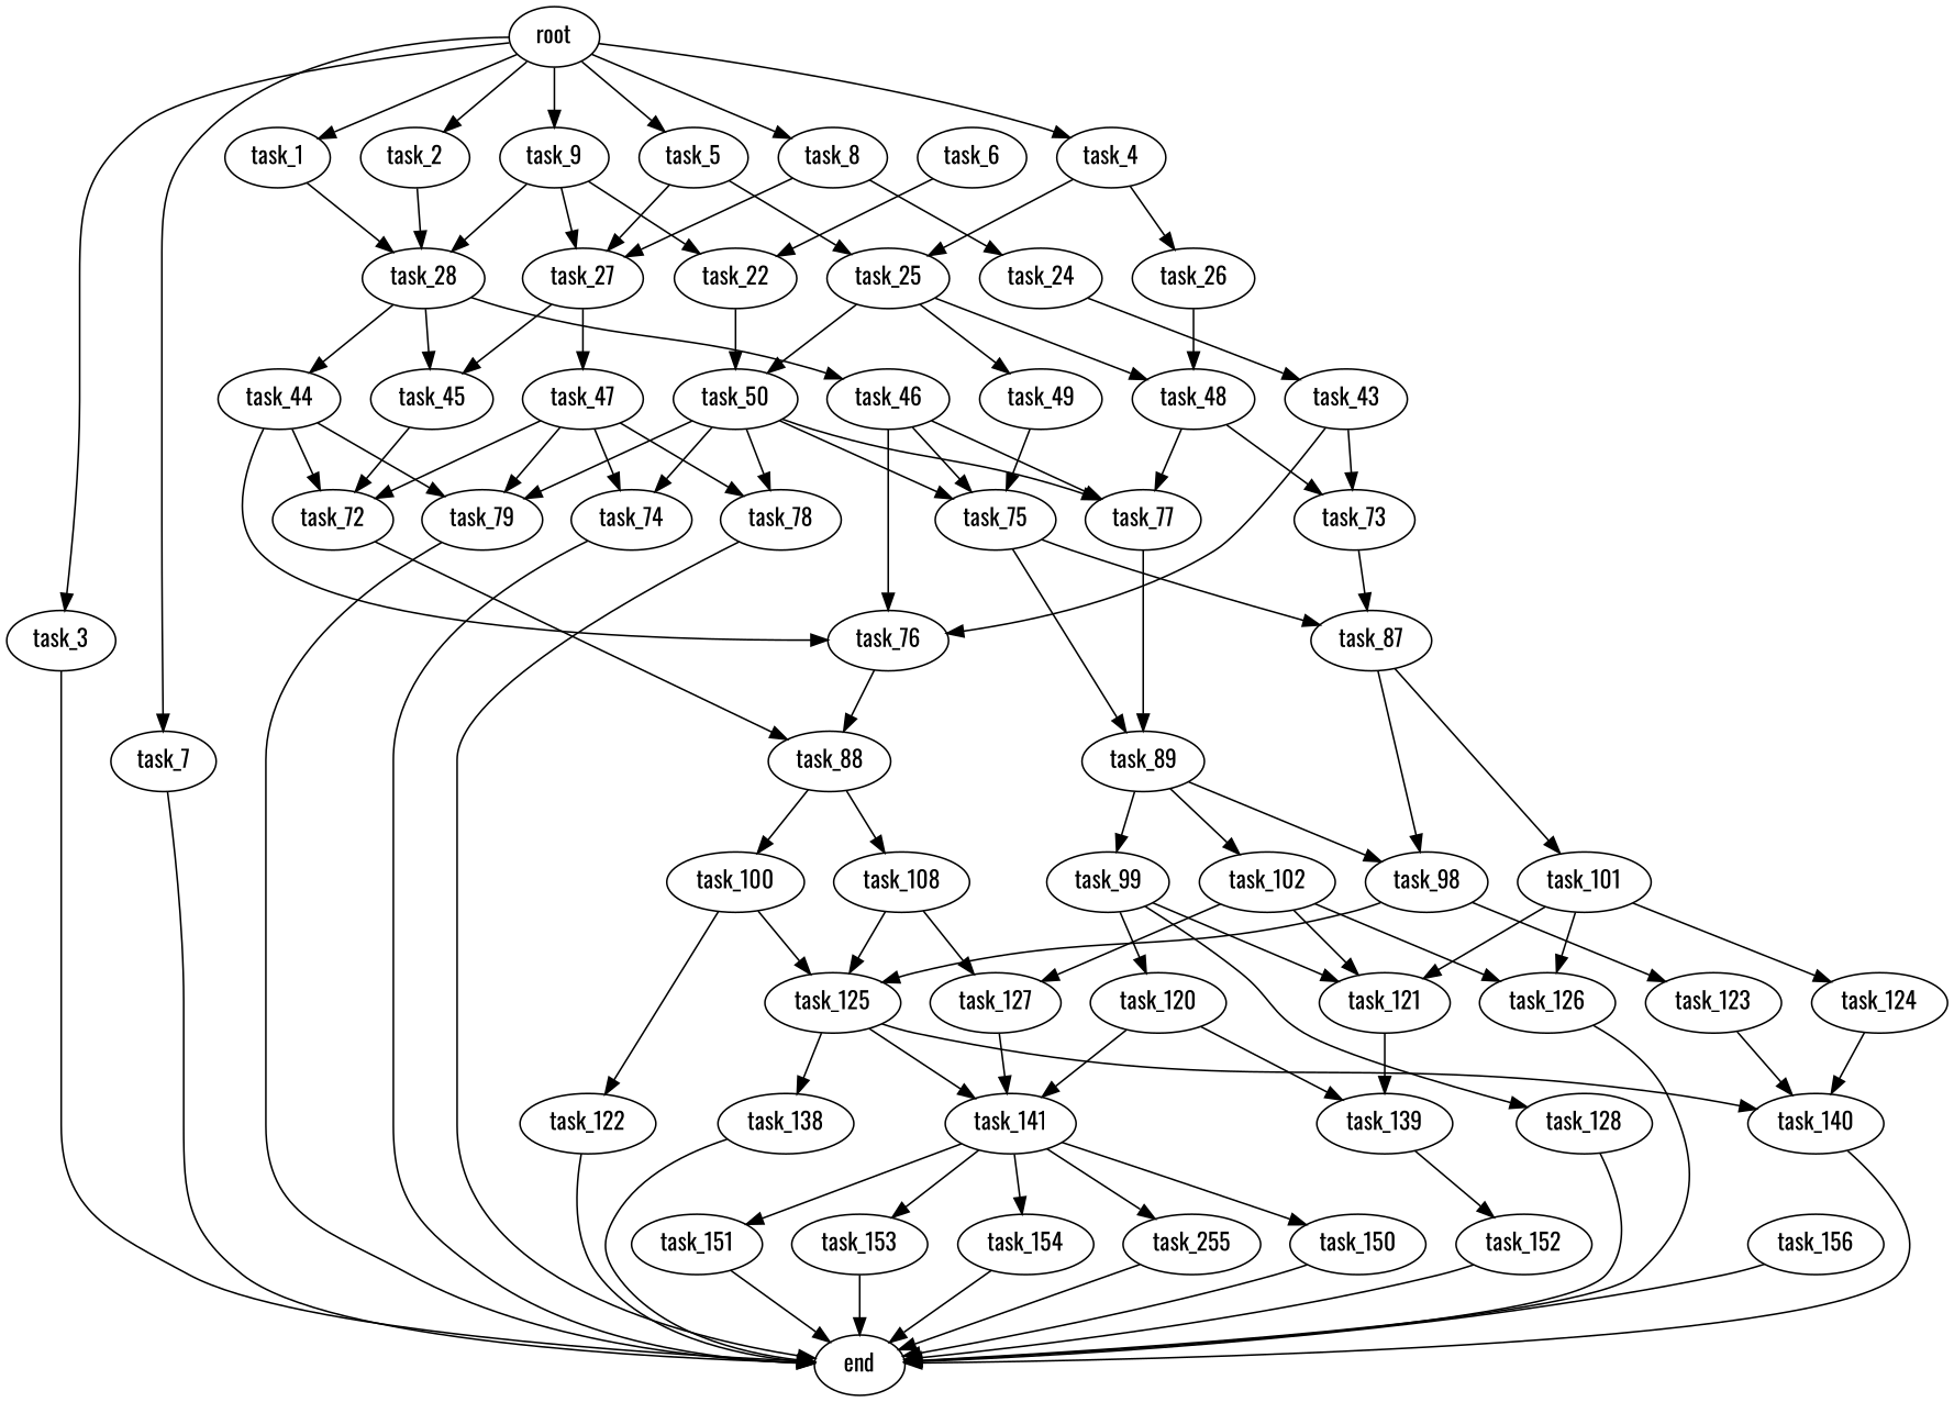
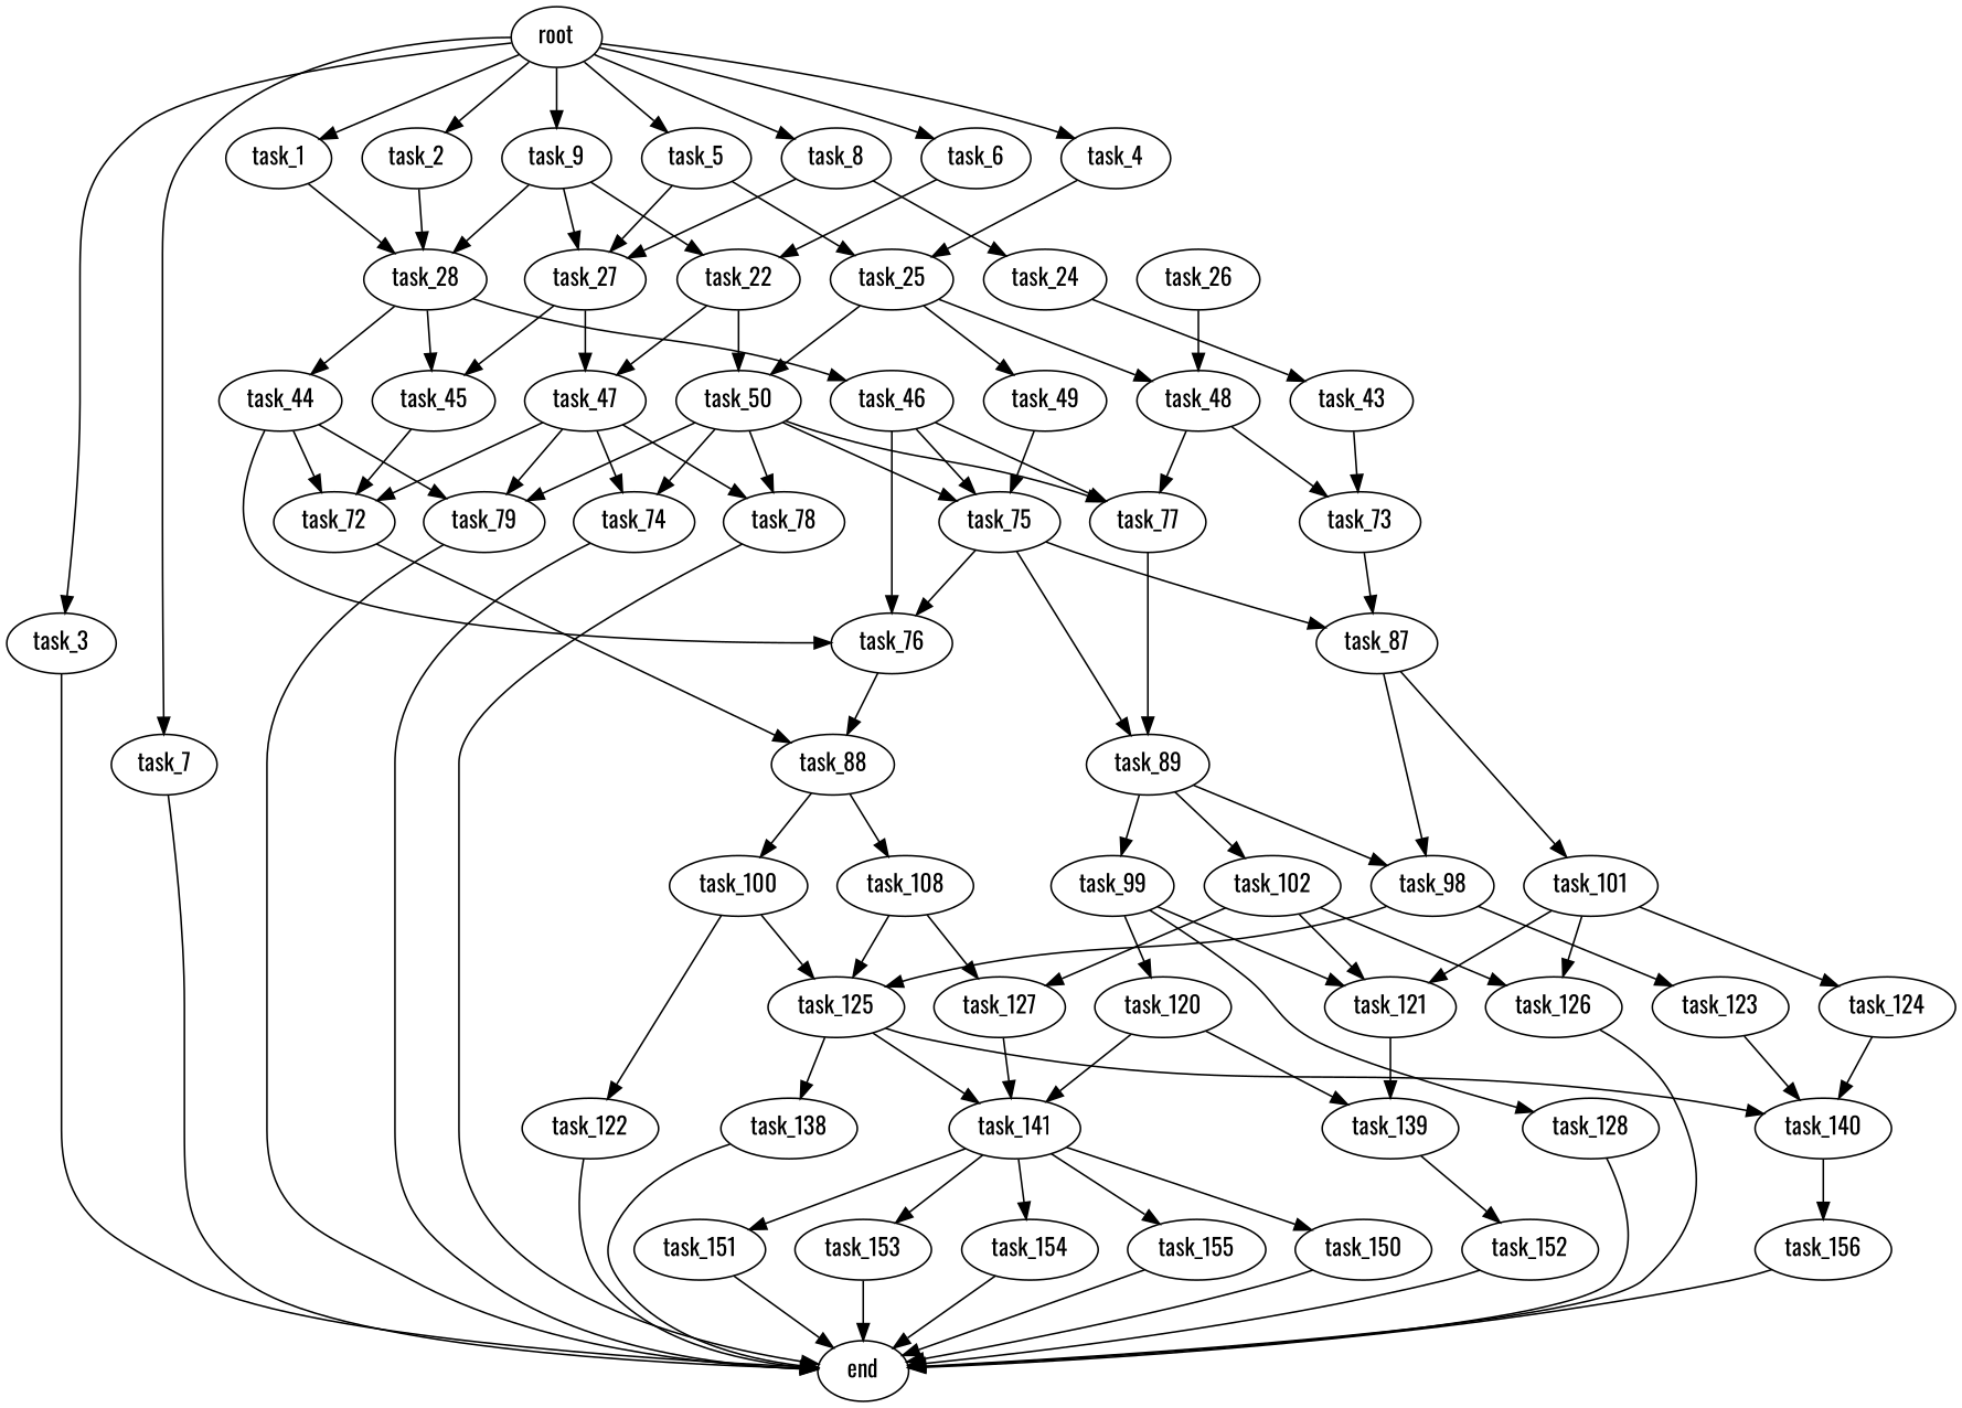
  digraph {
    fontname=Oswald
    node [fontname=Oswald]
    edge [fontname=Oswald]
    root
    task_1
    task_2
    task_3
    task_4
    task_5
    task_6
    task_7
    task_8
    task_9
    task_28
    end
    task_25
    task_26
    task_27
    n16 [label=task_22]
    task_24
    task_45
    task_44
    task_46
    task_48
    task_49
    task_50
    task_47
    task_43
    task_73
    task_76
    task_77
    task_75
    task_79
    task_74
    task_78
    task_72
    task_87
    task_88
    task_89
    task_100
    n38 [label=task_108]
    task_98
    task_101
    task_99
    task_102
    task_123
    task_125
    task_121
    task_124
    task_126
    task_122
    task_127
    task_120
    task_128
    task_140
    task_141
    task_138
    task_139
    task_152
    task_150
    task_151
    task_153
    task_154
-   task_155 [label=task_255]
+   task_155
    task_156
    root -> task_1
    root -> task_2
    root -> task_3
    root -> task_4
    root -> task_5
+   root -> task_6
    root -> task_7
    root -> task_8
    root -> task_9
    task_1 -> task_28
    task_2 -> task_28
    task_3 -> end
    task_4 -> task_25
-   task_4 -> task_26
    task_5 -> task_25
    task_5 -> task_27
    task_6 -> n16
    task_7 -> end
    task_8 -> task_27
    task_8 -> task_24
    task_9 -> task_28
    task_9 -> task_27
    task_9 -> n16
    task_28 -> task_45
    task_28 -> task_44
    task_28 -> task_46
    task_25 -> task_48
    task_25 -> task_49
    task_25 -> task_50
    task_26 -> task_48
    task_27 -> task_45
    task_27 -> task_47
    n16 -> task_50
+   n16 -> task_47
    task_24 -> task_43
    task_45 -> task_72
    task_44 -> task_76
    task_44 -> task_79
    task_44 -> task_72
    task_46 -> task_76
    task_46 -> task_77
    task_46 -> task_75
    task_48 -> task_73
    task_48 -> task_77
    task_49 -> task_75
    task_50 -> task_77
    task_50 -> task_75
    task_50 -> task_79
    task_50 -> task_74
    task_50 -> task_78
    task_47 -> task_79
    task_47 -> task_74
    task_47 -> task_78
    task_47 -> task_72
    task_43 -> task_73
-   task_43 -> task_76
+   task_75 -> task_76
    task_73 -> task_87
    task_76 -> task_88
    task_77 -> task_89
    task_75 -> task_87
    task_75 -> task_89
    task_79 -> end
    task_74 -> end
    task_78 -> end
    task_72 -> task_88
    task_87 -> task_98
    task_87 -> task_101
    task_88 -> task_100
    task_88 -> n38
    task_89 -> task_98
    task_89 -> task_99
    task_89 -> task_102
    task_100 -> task_125
    task_100 -> task_122
    n38 -> task_125
    n38 -> task_127
    task_98 -> task_123
    task_98 -> task_125
    task_101 -> task_121
    task_101 -> task_124
    task_101 -> task_126
    task_99 -> task_121
    task_99 -> task_120
    task_99 -> task_128
    task_102 -> task_121
    task_102 -> task_126
    task_102 -> task_127
    task_123 -> task_140
    task_125 -> task_140
    task_125 -> task_141
    task_125 -> task_138
    task_121 -> task_139
    task_124 -> task_140
    task_126 -> end
    task_122 -> end
    task_127 -> task_141
    task_120 -> task_141
    task_120 -> task_139
    task_128 -> end
-   task_140 -> end
+   task_140 -> task_156
    task_141 -> task_150
    task_141 -> task_151
    task_141 -> task_153
    task_141 -> task_154
    task_141 -> task_155
    task_138 -> end
    task_139 -> task_152
    task_152 -> end
    task_150 -> end
    task_151 -> end
    task_153 -> end
    task_154 -> end
    task_155 -> end
    task_156 -> end
  }
